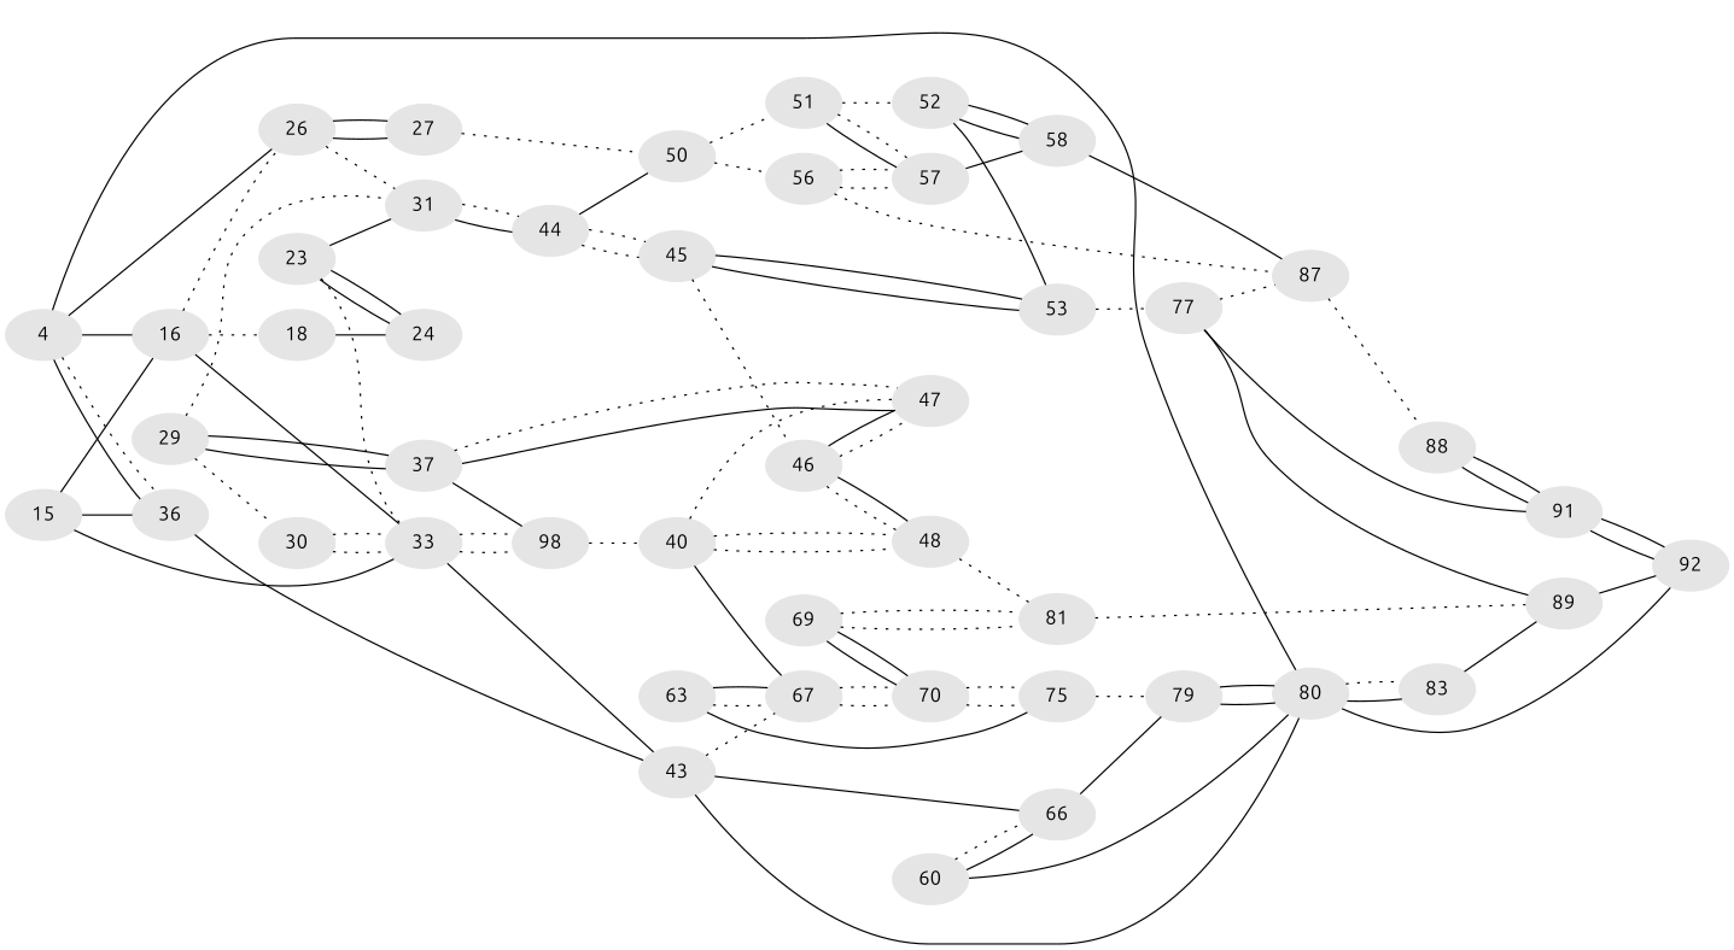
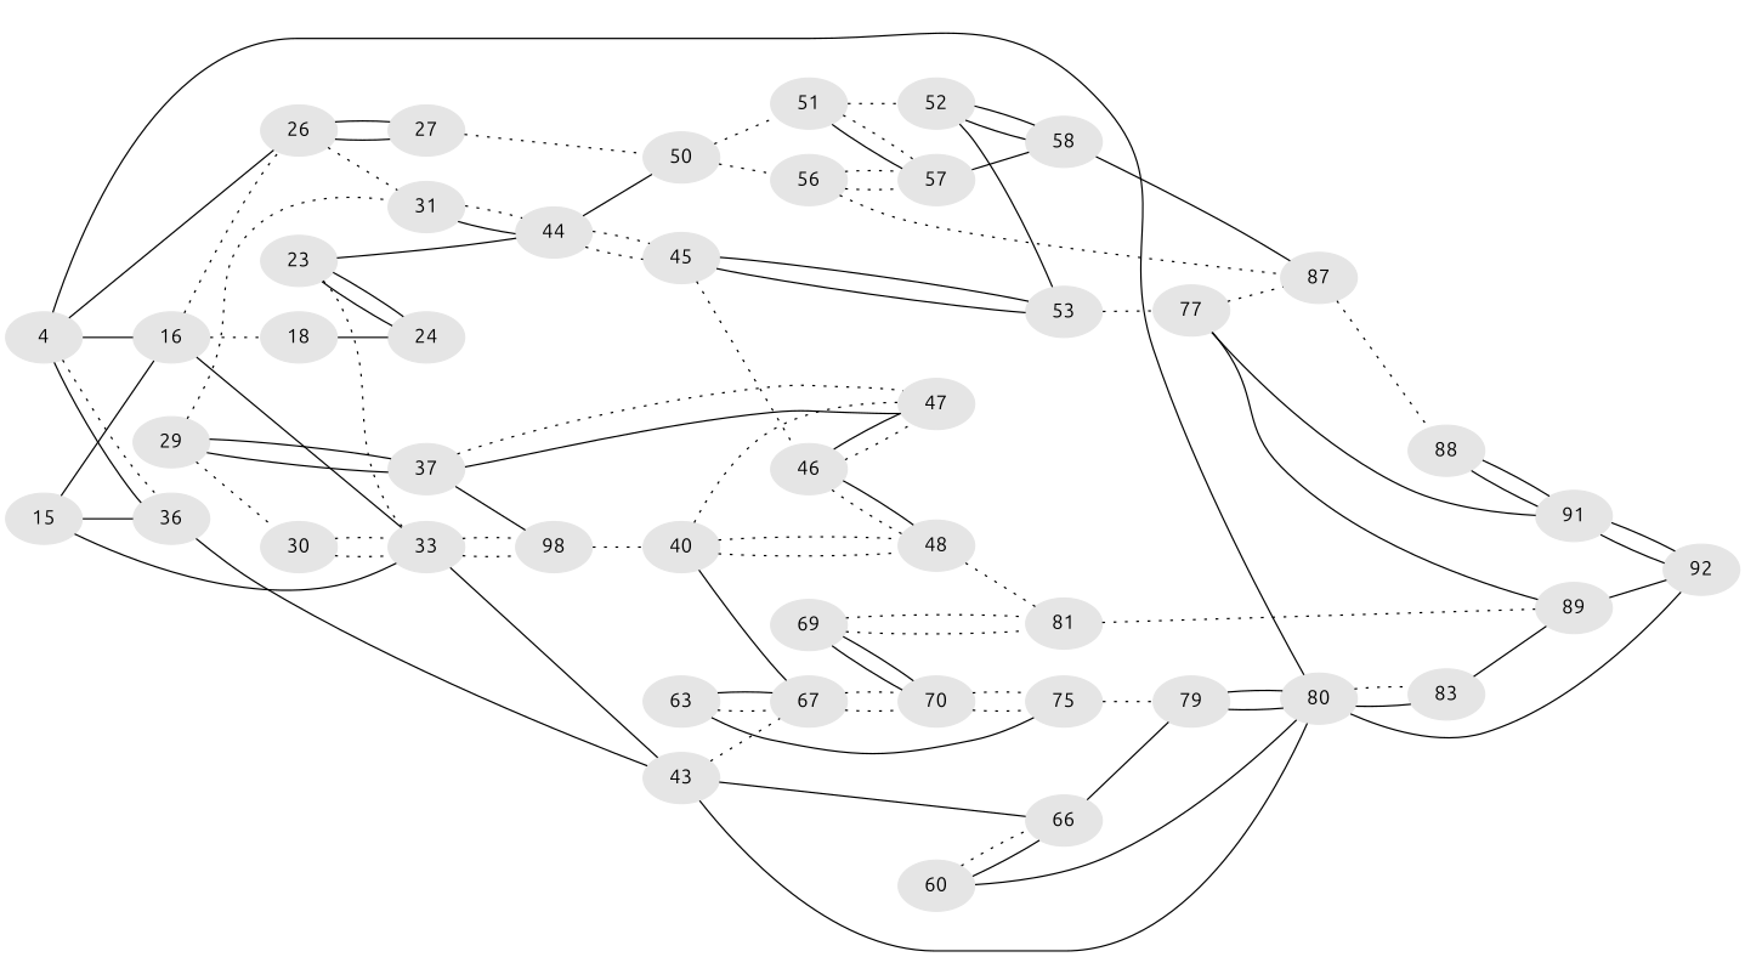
  graph {
    fontname=Ubuntu
    rankdir=LR
    node [color=gray90 fontname=Ubuntu style=filled]
    edge [fontname=Ubuntu style=solid]
    4 [super="+3"]
    16 [super="+11+7"]
    26 [super="+21+19+20"]
    36 [super="+32"]
    80 [super="+61+62+78"]
    33 [super="+14+25"]
    18 [super="+17"]
    31 [super="+28"]
    27
    43 [super="+35"]
    83
    92 [super="+90"]
    15 [super="+8"]
    n14 [label=98]
    24
    23
    44
    50 [super="+49"]
    51
    56
    29
    30
    37
    47
    45
    40 [super="+39"]
    67 [super="+41+42"]
    66 [super="+59"]
    48
    81 [super="+74+68"]
    70
    79 [super="+65"]
    46
    53
    77 [super="+71"]
    89 [super="+82+73"]
    52
    57
    87 [super="+55+76"]
    58
    91 [super="+85+84"]
    88
    60
    63
    75 [super="+64"]
    69
    4 -- 16 [weight=2]
    4 -- 26
    4 -- 36 [weight=2]
    4 -- 36 [style=dotted]
    4 -- 80 [weight=2]
    16 -- 26 [style=dotted]
    16 -- 33
    16 -- 18 [style=dotted weight=2]
    26 -- 31 [style=dotted weight=2]
    26 -- 27 [weight=2]
    26 -- 27
    36 -- 43
    80 -- 83 [weight=2]
    80 -- 83 [style=dotted]
    80 -- 92
    33 -- 43
    33 -- n14 [style=dotted]
    33 -- n14 [style=dotted]
    18 -- 24 [weight=2]
    31 -- 44
    31 -- 44 [style=dotted]
    27 -- 50 [style=dotted]
    43 -- 80
    43 -- 67 [style=dotted]
    43 -- 66
    83 -- 89
    15 -- 16
    15 -- 36 [weight=2]
    15 -- 33
    n14 -- 40 [style=dotted]
    23 -- 33 [style=dotted]
-   23 -- 31
+   23 -- 44
    23 -- 24
    23 -- 24
    44 -- 50
    44 -- 45 [style=dotted]
    44 -- 45 [style=dotted]
    50 -- 51 [style=dotted]
    50 -- 56 [style=dotted]
    51 -- 52 [style=dotted]
    51 -- 57
    51 -- 57 [style=dotted]
    56 -- 57 [style=dotted]
    56 -- 57 [style=dotted]
    56 -- 87 [style=dotted]
    29 -- 31 [style=dotted]
    29 -- 30 [style=dotted]
    29 -- 37
    29 -- 37
    30 -- 33 [style=dotted weight=2]
    30 -- 33 [style=dotted]
    37 -- n14
    37 -- 47
    37 -- 47 [style=dotted]
    45 -- 46 [style=dotted]
    45 -- 53
    45 -- 53
    40 -- 47 [style=dotted]
    40 -- 67
    40 -- 48 [style=dotted]
    40 -- 48 [style=dotted]
    67 -- 70 [style=dotted]
    67 -- 70 [style=dotted]
    66 -- 79
    48 -- 81 [style=dotted]
    81 -- 89 [style=dotted weight=2]
    70 -- 75 [style=dotted]
    70 -- 75 [style=dotted]
    79 -- 80
    79 -- 80
    46 -- 47 [style=dotted]
    46 -- 47
    46 -- 48 [style=dotted]
    46 -- 48
    53 -- 77 [style=dotted]
    77 -- 89
    77 -- 87 [style=dotted]
    77 -- 91
    89 -- 92 [weight=2]
    52 -- 53
    52 -- 58
    52 -- 58
    57 -- 58
    87 -- 88 [style=dotted]
    58 -- 87
    91 -- 92 [weight=2]
    91 -- 92
    88 -- 91 [weight=2]
    88 -- 91
    60 -- 80
    60 -- 66 [weight=2]
    60 -- 66 [style=dotted]
    63 -- 67 [style=dotted weight=2]
    63 -- 67
    63 -- 75
    75 -- 79 [style=dotted weight=2]
    69 -- 81 [style=dotted weight=2]
    69 -- 81 [style=dotted]
    69 -- 70
    69 -- 70
  }
